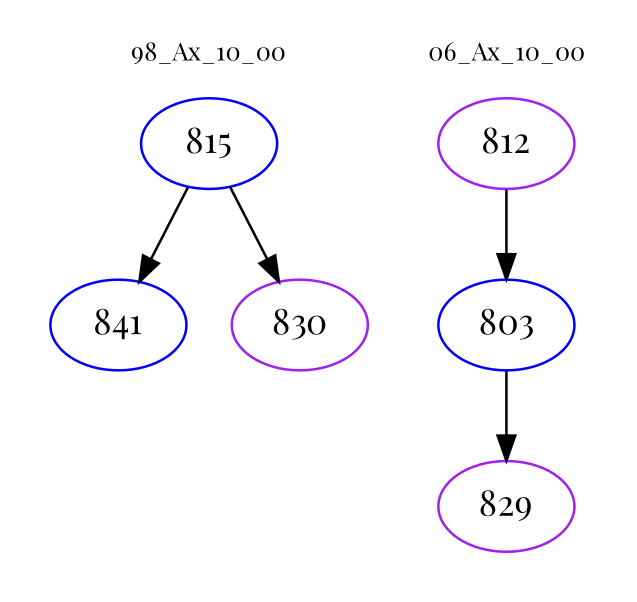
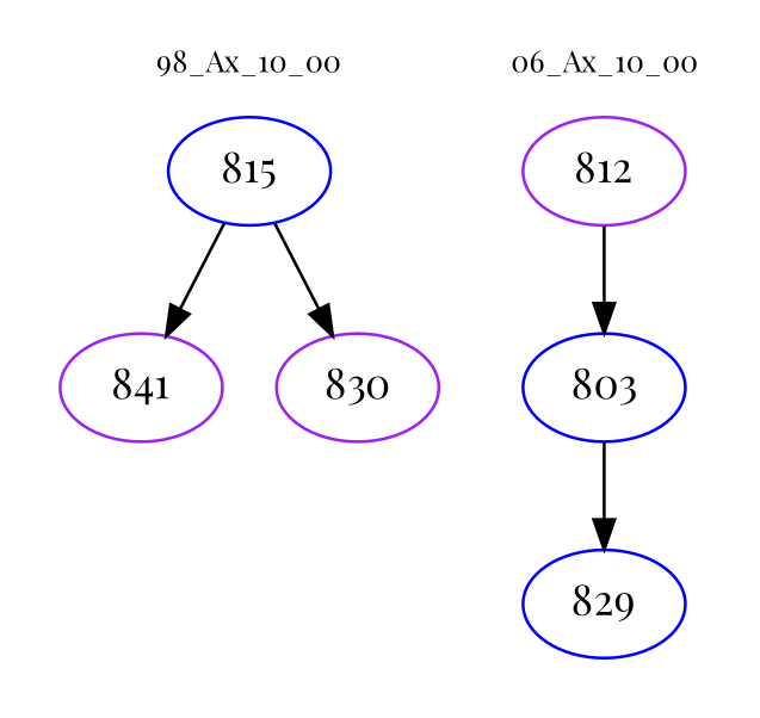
  digraph {
    fontname="Playfair Display"
    node [color=blue fontname="Playfair Display"]
    edge [color=black fontname="Playfair Display"]
-   n1 [label=841]
+   n1 [color=purple label=841]
    n2 [label=815]
    n3 [color=purple label=830]
    n4 [color=purple label=812]
    n5 [label=803]
-   n6 [color=purple label=829]
+   n6 [label=829]
    subgraph cluster_1 {
      color=white
      fontsize=10
      label="98_Ax_10_00"
      n1
      n2
      n3
    }
    subgraph cluster_2 {
      color=white
      fontsize=10
      label="06_Ax_10_00"
      n4
      n5
      n6
    }
    n2 -> n1
    n2 -> n3
    n4 -> n5
    n5 -> n6
  }
